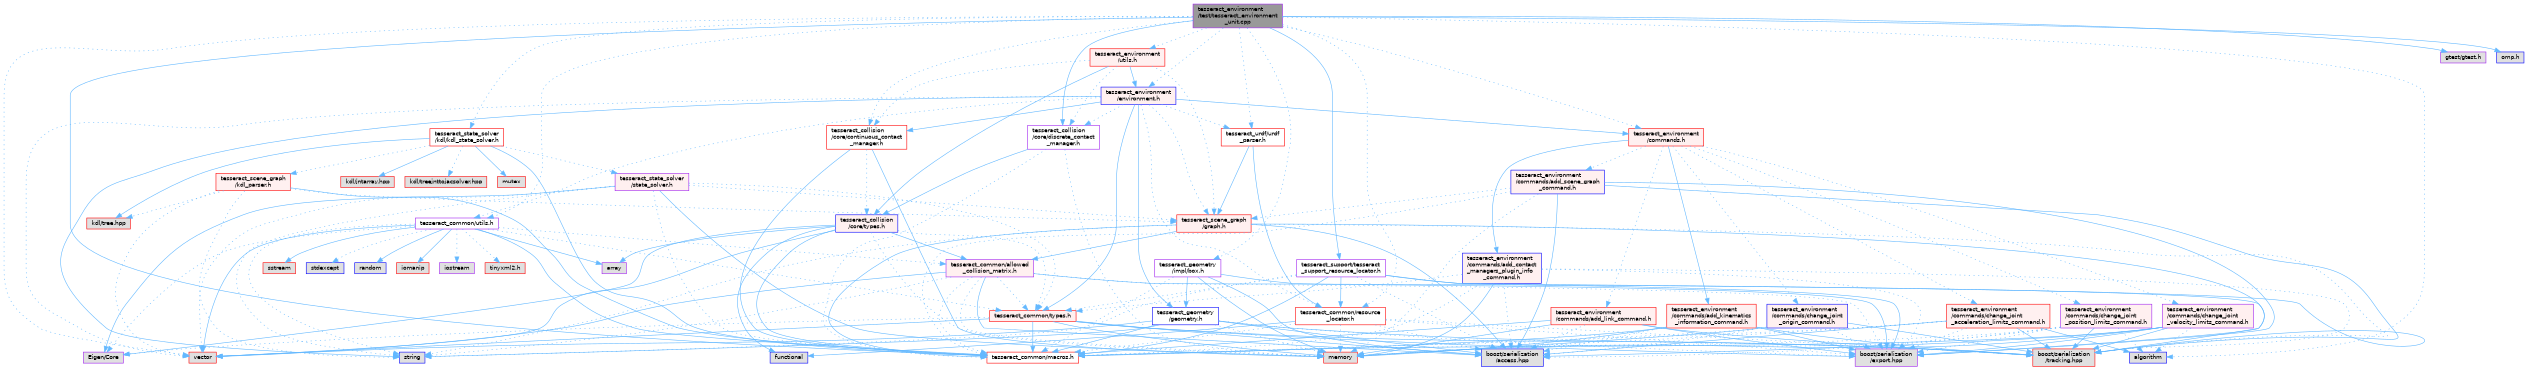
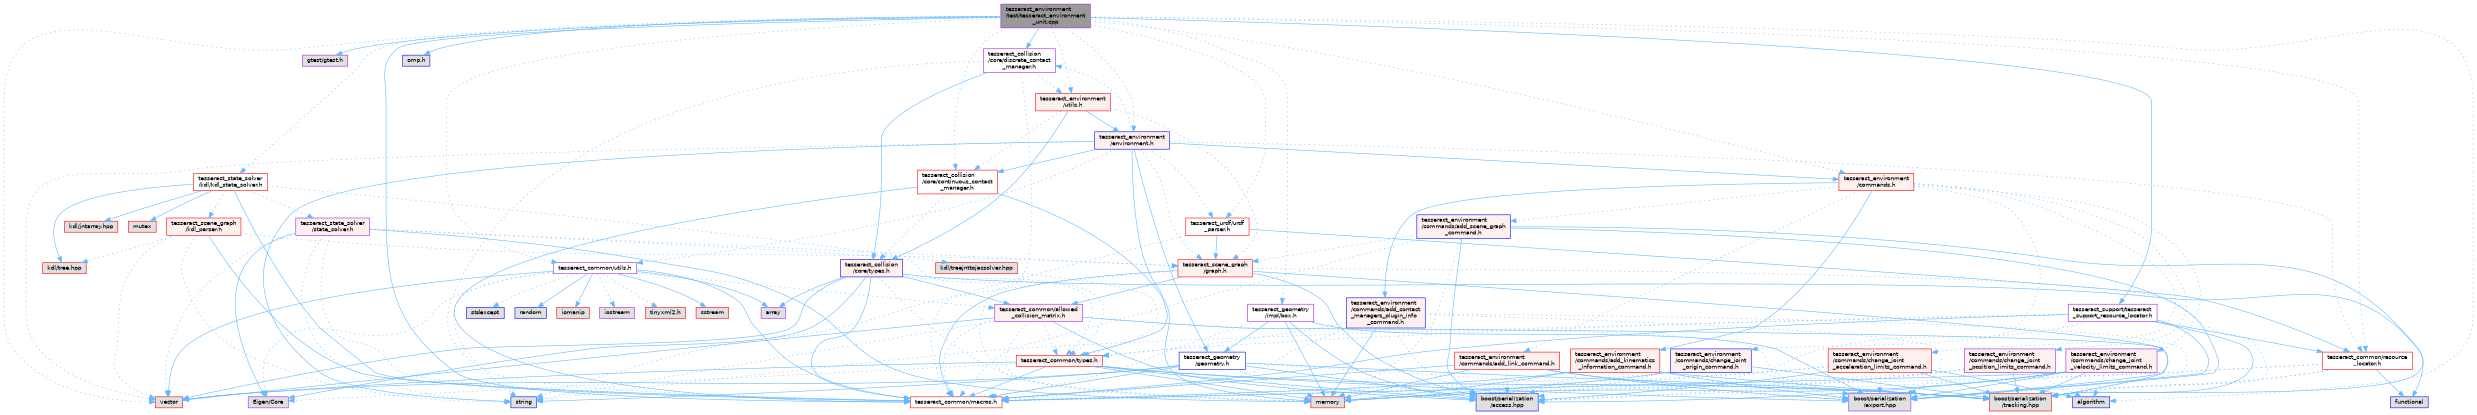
  digraph {
    node [color=red fillcolor="#E0E0E0" fontname=Helvetica fontsize=10 shape=box style=filled]
    edge [color=steelblue1 fontname=Helvetica fontsize=10 labelfontname=Helvetica labelfontsize=10 style=dotted]
    n1 [color=purple fillcolor=grey60 fontcolor=black height=0.2 label="tesseract_environment\l/test/tesseract_environment\l_unit.cpp" width=0.4]
    n2 [fillcolor=white height=0.2 label="tesseract_common/macros.h" width=0.4]
    n3 [color=purple height=0.2 label="gtest/gtest.h" width=0.4]
    n4 [color=blue height=0.2 label=algorithm width=0.4]
    n5 [height=0.2 label=vector width=0.4]
    n6 [color=blue height=0.2 label="omp.h" width=0.4]
    n7 [fillcolor=white height=0.2 label="tesseract_urdf/urdf\l_parser.h" width=0.4]
    n8 [fillcolor=white height=0.2 label="tesseract_common/resource\l_locator.h" width=0.4]
    n9 [color=purple fillcolor=white height=0.2 label="tesseract_geometry\l/impl/box.h" width=0.4]
    n10 [color=purple fillcolor=white height=0.2 label="tesseract_common/utils.h" width=0.4]
    n11 [fillcolor=white height=0.2 label="tesseract_state_solver\l/kdl/kdl_state_solver.h" width=0.4]
    n12 [color=purple fillcolor=white height=0.2 label="tesseract_collision\l/core/discrete_contact\l_manager.h" width=0.4]
    n13 [fillcolor=white height=0.2 label="tesseract_collision\l/core/continuous_contact\l_manager.h" width=0.4]
    n14 [fillcolor="#FFF0F0" height=0.2 label="tesseract_environment\l/commands.h" width=0.4]
    n15 [color=blue fillcolor="#FFF0F0" height=0.2 label="tesseract_environment\l/environment.h" width=0.4]
    n16 [fillcolor="#FFF0F0" height=0.2 label="tesseract_environment\l/utils.h" width=0.4]
    n17 [color=purple fillcolor=white height=0.2 label="tesseract_support/tesseract\l_support_resource_locator.h" width=0.4]
    n18 [fillcolor="#FFF0F0" height=0.2 label="tesseract_scene_graph\l/graph.h" width=0.4]
    n19 [color=blue height=0.2 label="boost/serialization\l/access.hpp" width=0.4]
    n20 [color=purple height=0.2 label="boost/serialization\l/export.hpp" width=0.4]
    n21 [height=0.2 label="boost/serialization\l/tracking.hpp" width=0.4]
    n22 [height=0.2 label=memory width=0.4]
    n23 [color=blue height=0.2 label=functional width=0.4]
    n24 [color=blue fillcolor=white height=0.2 label="tesseract_geometry\l/geometry.h" width=0.4]
    n25 [color=blue height=0.2 label=string width=0.4]
    n26 [color=purple fillcolor="#FFF0F0" height=0.2 label="tesseract_common/allowed\l_collision_matrix.h" width=0.4]
    n27 [fillcolor="#FFF0F0" height=0.2 label="tesseract_common/types.h" width=0.4]
    n28 [color=purple height=0.2 label="Eigen/Core" width=0.4]
    n29 [color=purple height=0.2 label=array width=0.4]
    n30 [height=0.2 label=sstream width=0.4]
    n31 [color=blue height=0.2 label=stdexcept width=0.4]
    n32 [color=blue height=0.2 label=random width=0.4]
    n33 [height=0.2 label=iomanip width=0.4]
    n34 [color=purple height=0.2 label=iostream width=0.4]
    n35 [height=0.2 label="tinyxml2.h" width=0.4]
    n36 [height=0.2 label="kdl/tree.hpp" width=0.4]
    n37 [height=0.2 label="kdl/jntarray.hpp" width=0.4]
    n38 [height=0.2 label="kdl/treejnttojacsolver.hpp" width=0.4]
    n39 [height=0.2 label=mutex width=0.4]
    n40 [color=purple fillcolor="#FFF0F0" height=0.2 label="tesseract_state_solver\l/state_solver.h" width=0.4]
    n41 [fillcolor="#FFF0F0" height=0.2 label="tesseract_scene_graph\l/kdl_parser.h" width=0.4]
    n42 [color=blue fillcolor="#FFF0F0" height=0.2 label="tesseract_collision\l/core/types.h" width=0.4]
    n43 [color=blue fillcolor="#FFF0F0" height=0.2 label="tesseract_environment\l/commands/add_contact\l_managers_plugin_info\l_command.h" width=0.4]
    n44 [fillcolor="#FFF0F0" height=0.2 label="tesseract_environment\l/commands/add_link_command.h" width=0.4]
    n45 [fillcolor="#FFF0F0" height=0.2 label="tesseract_environment\l/commands/add_kinematics\l_information_command.h" width=0.4]
    n46 [color=blue fillcolor="#FFF0F0" height=0.2 label="tesseract_environment\l/commands/add_scene_graph\l_command.h" width=0.4]
    n47 [fillcolor="#FFF0F0" height=0.2 label="tesseract_environment\l/commands/change_joint\l_acceleration_limits_command.h" width=0.4]
    n48 [color=blue fillcolor="#FFF0F0" height=0.2 label="tesseract_environment\l/commands/change_joint\l_origin_command.h" width=0.4]
    n49 [color=purple fillcolor="#FFF0F0" height=0.2 label="tesseract_environment\l/commands/change_joint\l_position_limits_command.h" width=0.4]
    n50 [color=purple fillcolor="#FFF0F0" height=0.2 label="tesseract_environment\l/commands/change_joint\l_velocity_limits_command.h" width=0.4]
    n1 -> n2 [style=solid]
    n1 -> n3 [style=solid]
    n1 -> n4
    n1 -> n5
    n1 -> n6 [style=solid]
    n1 -> n7
    n1 -> n8
    n1 -> n9
    n1 -> n10
    n1 -> n11
    n1 -> n12 [style=solid]
    n1 -> n13
    n1 -> n14
    n1 -> n15
    n1 -> n16
    n1 -> n17 [style=solid]
    n7 -> n8 [style=solid]
    n7 -> n18 [style=solid]
-   n8 -> n2
+   n7 -> n2
    n8 -> n19
    n8 -> n20
    n8 -> n21
    n8 -> n22
    n8 -> n23 [style=solid]
    n9 -> n2
    n9 -> n19 [style=solid]
    n9 -> n20 [style=solid]
    n9 -> n22 [style=solid]
    n9 -> n24 [style=solid]
    n10 -> n2 [style=solid]
    n10 -> n5 [style=solid]
    n10 -> n25
    n10 -> n26
-   n10 -> n27
+   n38 -> n27
    n10 -> n28
    n10 -> n29 [style=solid]
    n10 -> n30 [style=solid]
    n10 -> n31
    n10 -> n32 [style=solid]
    n10 -> n33 [style=solid]
    n10 -> n34
    n10 -> n35
    n11 -> n2 [style=solid]
    n11 -> n36 [style=solid]
    n11 -> n37 [style=solid]
    n11 -> n38
    n11 -> n39 [style=solid]
    n11 -> n40
    n11 -> n41
    n12 -> n2
    n12 -> n22
    n12 -> n42 [style=solid]
    n13 -> n2 [style=solid]
    n13 -> n22 [style=solid]
    n13 -> n42
    n14 -> n43 [style=solid]
    n14 -> n44
    n14 -> n45 [style=solid]
    n14 -> n46
    n14 -> n47
    n14 -> n48
    n14 -> n49
    n14 -> n50
    n15 -> n5
    n15 -> n7
    n15 -> n8
    n15 -> n10
    n15 -> n12
    n15 -> n13 [style=solid]
    n15 -> n14 [style=solid]
    n15 -> n18
    n15 -> n24 [style=solid]
    n15 -> n25 [style=solid]
    n15 -> n27 [style=solid]
-   n16 -> n12
+   n12 -> n16
    n16 -> n13
    n16 -> n15 [style=solid]
    n16 -> n18
    n16 -> n42 [style=solid]
    n17 -> n2 [style=solid]
    n17 -> n8 [style=solid]
    n17 -> n19
    n17 -> n20 [style=solid]
    n17 -> n21 [style=solid]
    n17 -> n25
    n17 -> n27
    n18 -> n2 [style=solid]
    n18 -> n19 [style=solid]
    n18 -> n20 [style=solid]
    n18 -> n21
    n18 -> n25
    n18 -> n26 [style=solid]
    n24 -> n2 [style=solid]
    n24 -> n5 [style=solid]
    n24 -> n19 [style=solid]
    n24 -> n20
    n24 -> n21 [style=solid]
    n24 -> n22
    n24 -> n25 [style=solid]
    n26 -> n2
    n26 -> n5 [style=solid]
    n26 -> n19 [style=solid]
    n26 -> n20
    n26 -> n21 [style=solid]
    n26 -> n22
    n26 -> n25
    n26 -> n27
    n27 -> n2 [style=solid]
    n27 -> n5 [style=solid]
    n27 -> n19 [style=solid]
    n27 -> n20 [style=solid]
    n27 -> n21 [style=solid]
    n27 -> n22 [style=solid]
    n27 -> n28
    n40 -> n2
    n40 -> n5
    n40 -> n18
    n40 -> n22 [style=solid]
    n40 -> n25
    n40 -> n27
    n40 -> n28 [style=solid]
    n41 -> n2 [style=solid]
    n41 -> n5
    n41 -> n18
    n41 -> n25
    n41 -> n36
    n42 -> n2 [style=solid]
    n42 -> n5 [style=solid]
    n42 -> n22
    n42 -> n23 [style=solid]
    n42 -> n26 [style=solid]
    n42 -> n27
    n42 -> n28 [style=solid]
    n42 -> n29 [style=solid]
    n43 -> n2
    n43 -> n19
    n43 -> n20
    n43 -> n21
    n43 -> n22 [style=solid]
    n43 -> n27
    n44 -> n2 [style=solid]
    n44 -> n19
    n44 -> n20 [style=solid]
    n44 -> n21 [style=solid]
    n44 -> n22 [style=solid]
    n45 -> n2 [style=solid]
    n45 -> n19
    n45 -> n20 [style=solid]
    n45 -> n21 [style=solid]
    n45 -> n22 [style=solid]
    n46 -> n2
    n46 -> n18
    n46 -> n19 [style=solid]
    n46 -> n20 [style=solid]
    n46 -> n21 [style=solid]
    n46 -> n22
    n47 -> n2
    n47 -> n4 [style=solid]
    n47 -> n19 [style=solid]
    n47 -> n20
    n47 -> n21 [style=solid]
    n47 -> n22
    n48 -> n2
    n48 -> n19
    n48 -> n20
    n48 -> n21 [style=solid]
    n48 -> n22 [style=solid]
    n49 -> n2
    n49 -> n4
    n49 -> n19
    n49 -> n20
    n49 -> n21 [style=solid]
    n49 -> n22
    n50 -> n2 [style=solid]
    n50 -> n4
    n50 -> n19 [style=solid]
    n50 -> n20 [style=solid]
    n50 -> n21 [style=solid]
    n50 -> n22 [style=solid]
  }
